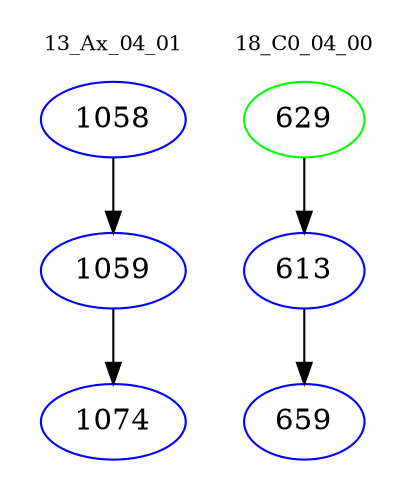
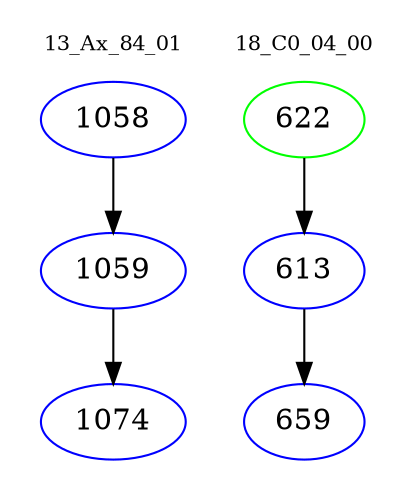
  digraph {
    node [color=blue]
    edge [color=black]
    n1 [label=1058]
    n2 [label=1059]
    n3 [label=1074]
-   n4 [color=green label=629]
+   n4 [color=green label=622]
    n5 [label=613]
    n6 [label=659]
    subgraph cluster_1 {
      color=white
      fontsize=10
-     label="13_Ax_04_01"
+     label="13_Ax_84_01"
      n1
      n2
      n3
    }
    subgraph cluster_2 {
      color=white
      fontsize=10
      label="18_C0_04_00"
      n4
      n5
      n6
    }
    n1 -> n2
    n2 -> n3
    n4 -> n5
    n5 -> n6
  }
